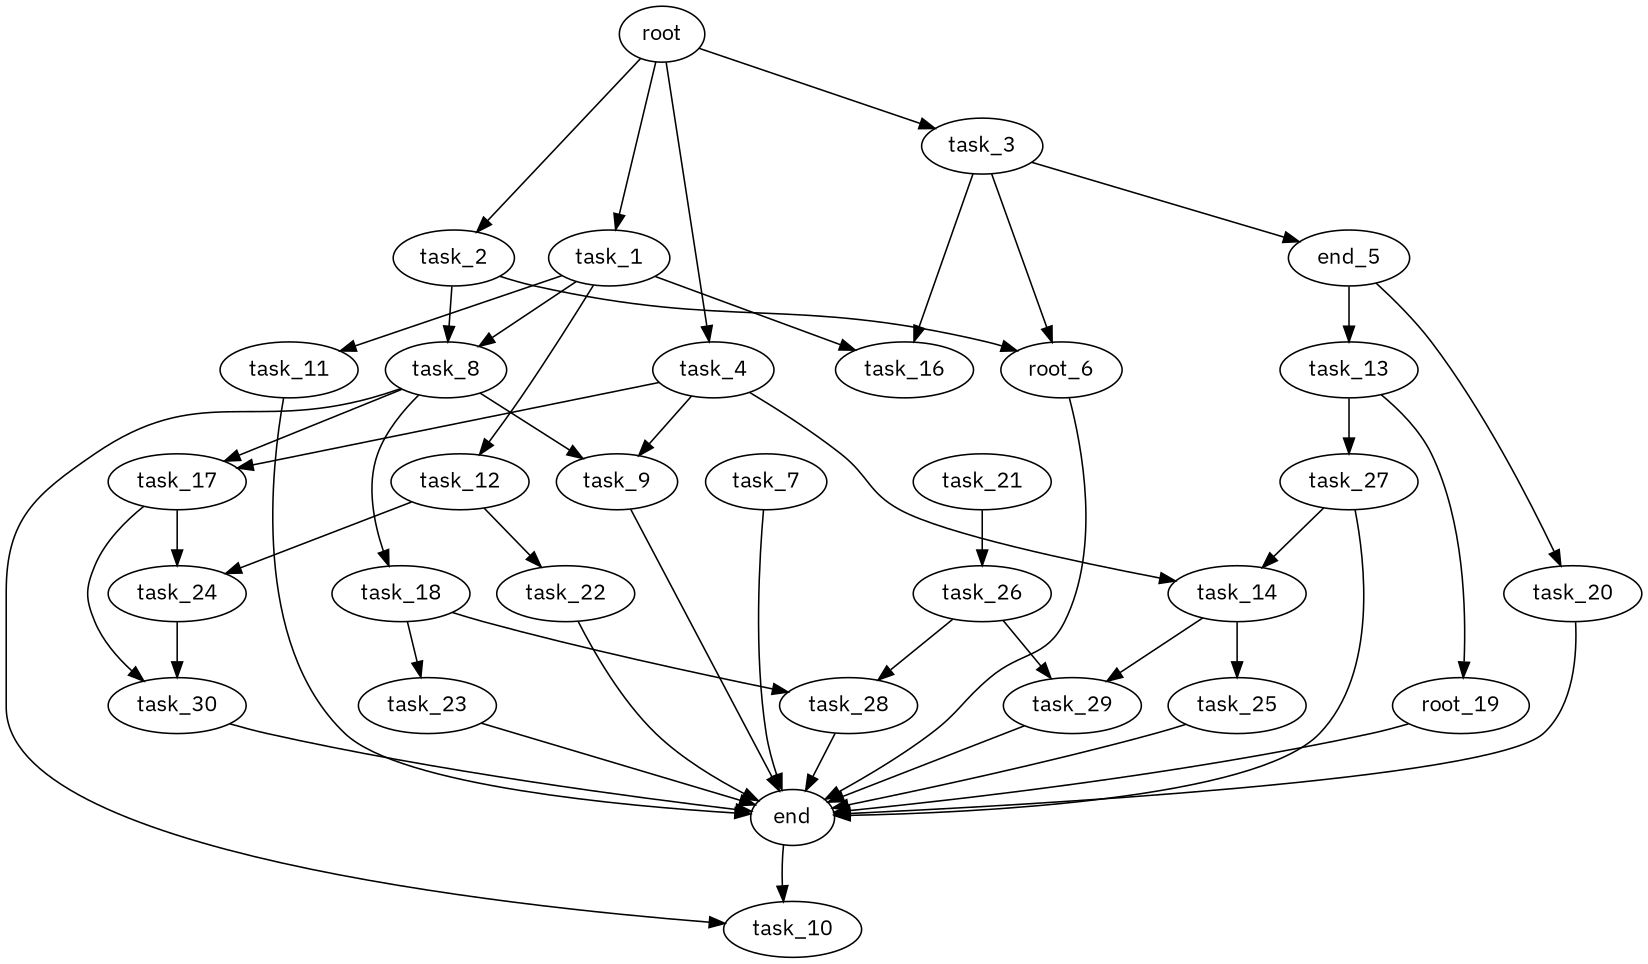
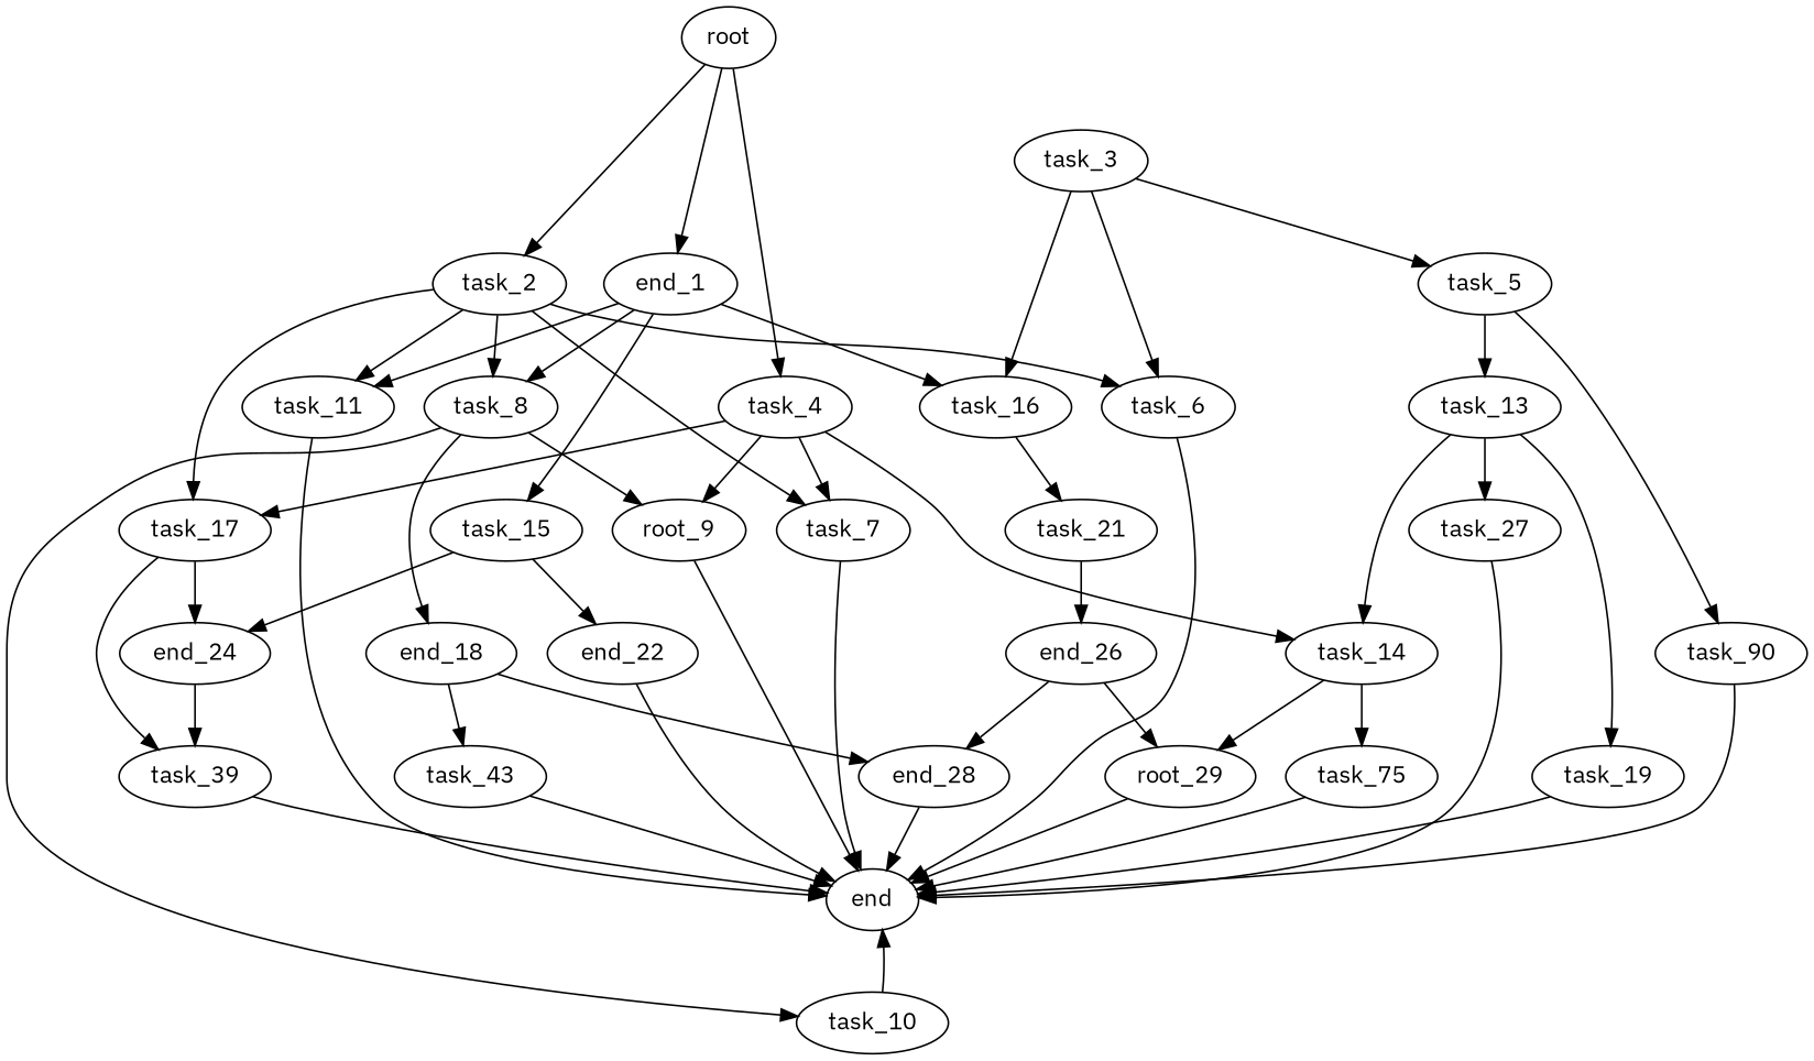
  digraph {
    fontname="IBM Plex Sans"
    node [fontname="IBM Plex Sans"]
    edge [fontname="IBM Plex Sans"]
    root
-   task_1
+   task_1 [label=end_1]
    task_2
    task_3
    task_4
    task_8
    task_11
-   task_12
+   task_12 [label=task_15]
    task_16
-   task_6 [label=root_6]
+   task_6
    task_7
    task_17
-   task_5 [label=end_5]
-   task_9
+   task_5
+   task_9 [label=root_9]
    task_14
    task_10
-   task_18
+   task_18 [label=end_18]
    end
-   task_22
-   task_24
+   task_22 [label=end_22]
+   task_24 [label=end_24]
    task_21
-   task_30
+   task_30 [label=task_39]
    task_13
-   task_20
-   task_25
-   task_29
-   task_19 [label=root_19]
+   task_20 [label=task_90]
+   task_25 [label=task_75]
+   task_29 [label=root_29]
+   task_19
    task_27
-   task_23
-   task_28
-   task_26
+   task_23 [label=task_43]
+   task_28 [label=end_28]
+   task_26 [label=end_26]
    root -> task_1
    root -> task_2
-   root -> task_3
    root -> task_4
    task_1 -> task_8
    task_1 -> task_11
    task_1 -> task_12
    task_1 -> task_16
    task_2 -> task_8
+   task_2 -> task_11
    task_2 -> task_6
-   task_8 -> task_17
+   task_2 -> task_7
+   task_2 -> task_17
    task_3 -> task_16
    task_3 -> task_6
    task_3 -> task_5
+   task_4 -> task_7
    task_4 -> task_17
    task_4 -> task_9
    task_4 -> task_14
    task_8 -> task_9
    task_8 -> task_10
    task_8 -> task_18
    task_11 -> end
    task_12 -> task_22
    task_12 -> task_24
+   task_16 -> task_21
    task_6 -> end
    task_7 -> end
    task_17 -> task_24
    task_17 -> task_30
    task_5 -> task_13
    task_5 -> task_20
    task_9 -> end
    task_14 -> task_25
    task_14 -> task_29
-   end -> task_10
+   task_10 -> end
    task_18 -> task_23
    task_18 -> task_28
    task_22 -> end
    task_24 -> task_30
    task_21 -> task_26
    task_30 -> end
-   task_27 -> task_14
+   task_13 -> task_14
    task_13 -> task_19
    task_13 -> task_27
    task_20 -> end
    task_25 -> end
    task_29 -> end
    task_19 -> end
    task_27 -> end
    task_23 -> end
    task_28 -> end
    task_26 -> task_29
    task_26 -> task_28
  }
